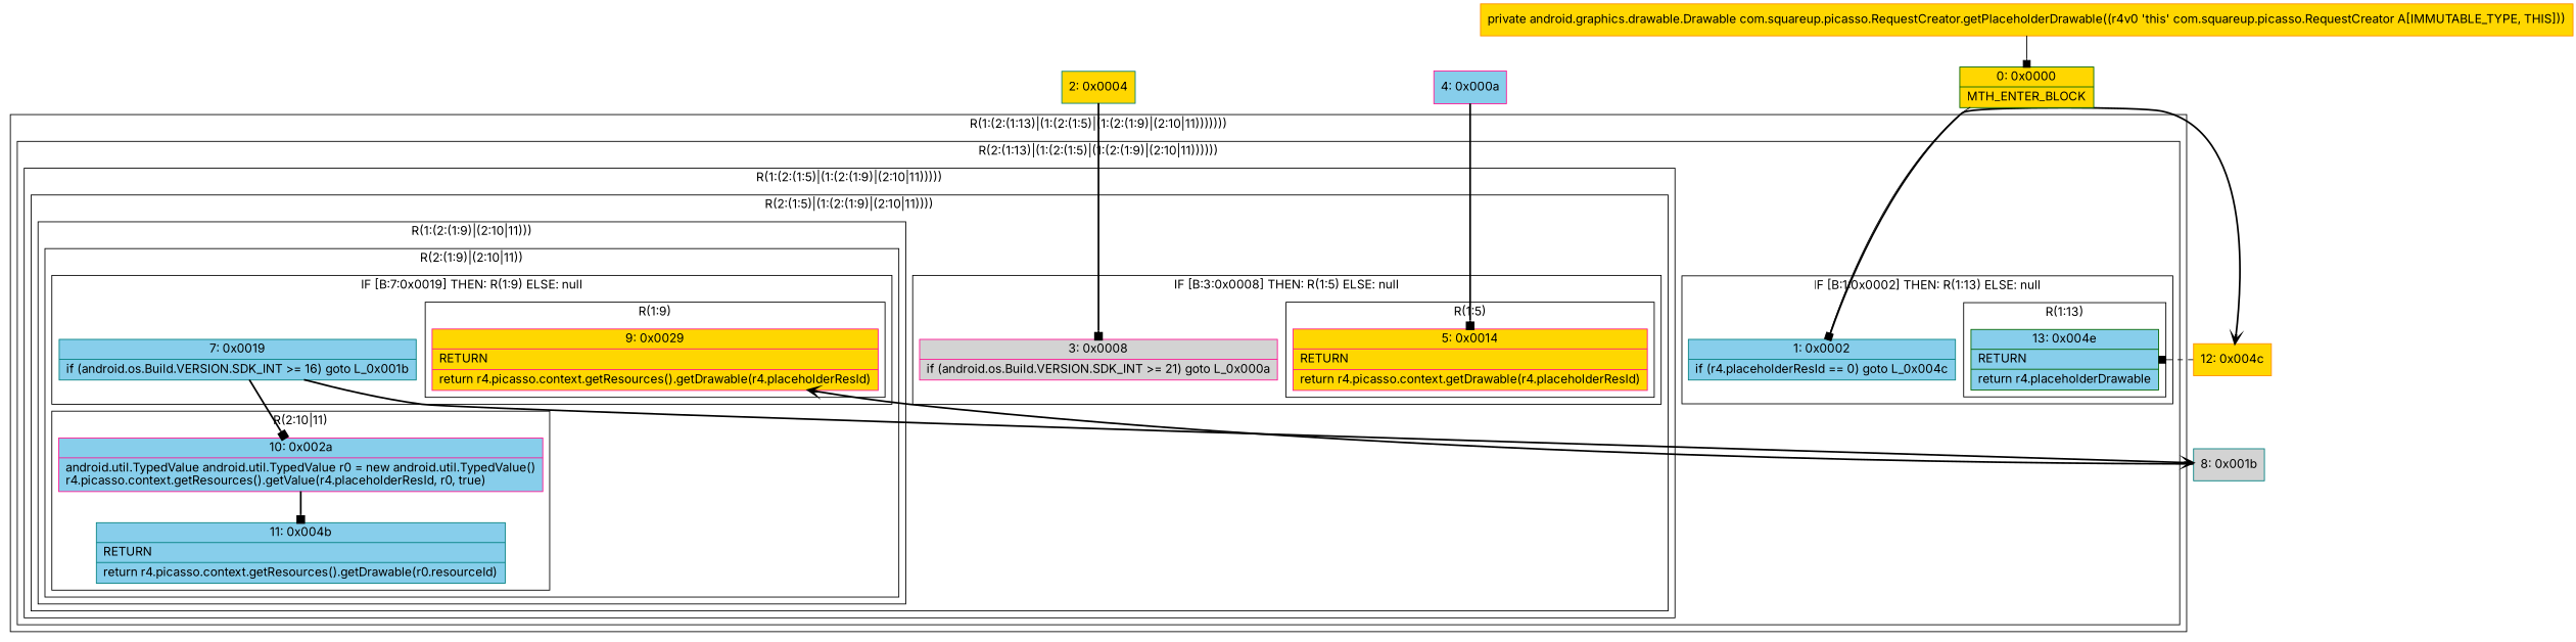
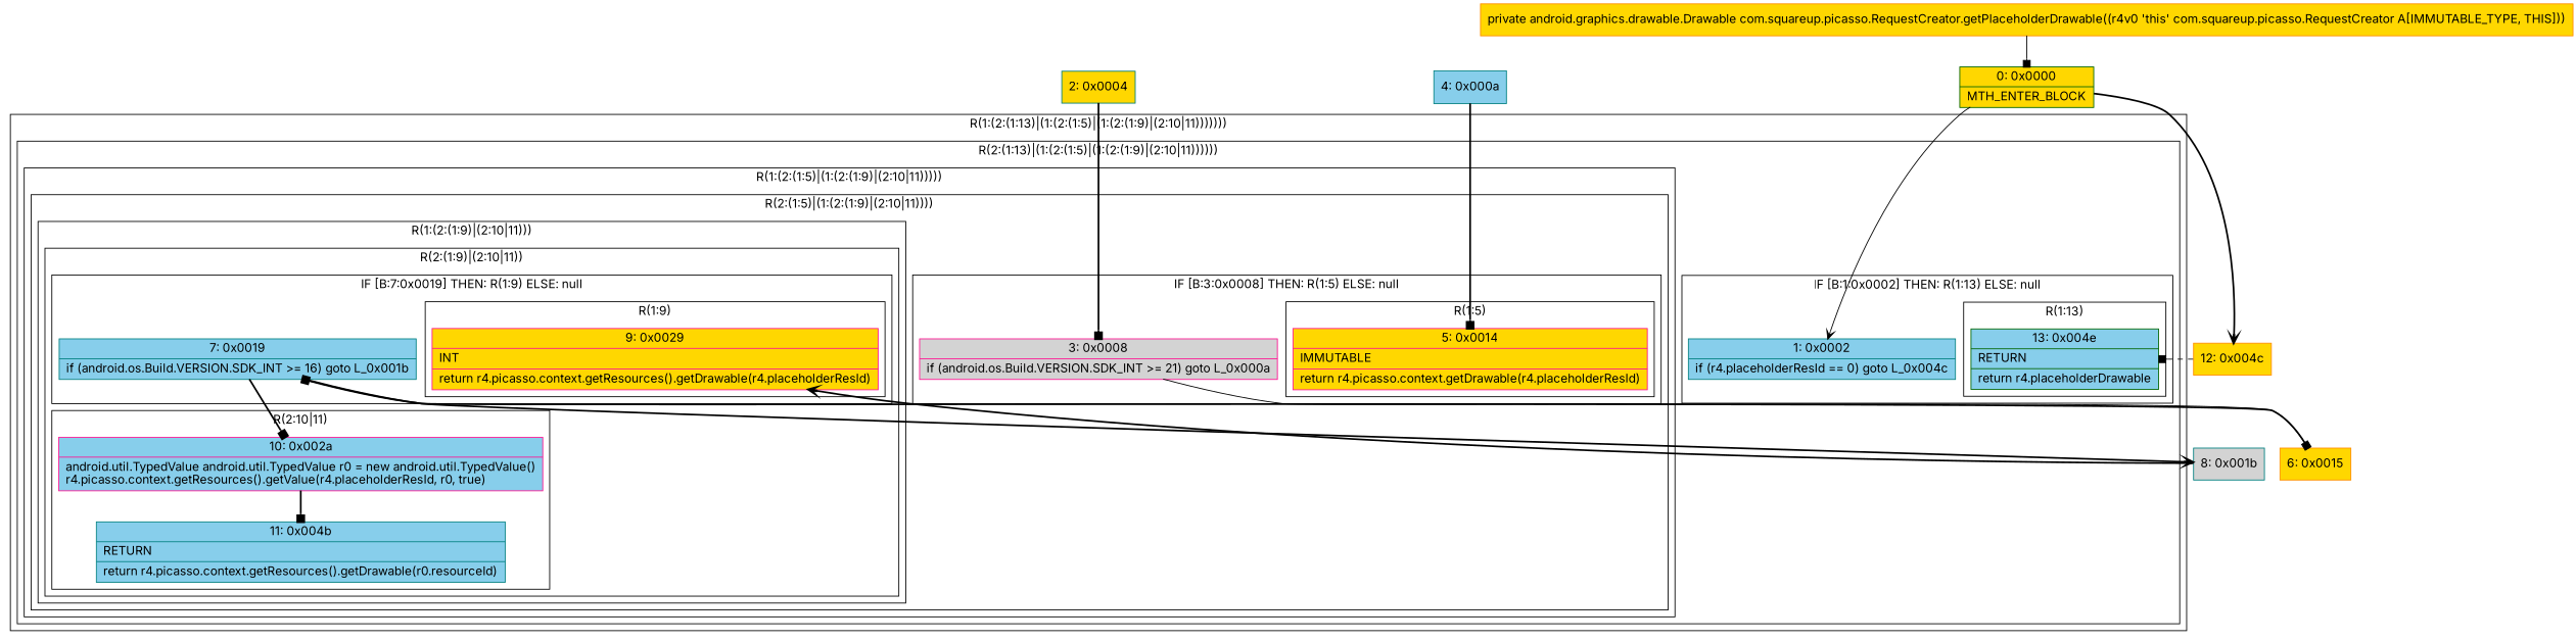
  digraph {
    fontname=Inter
    node [color=teal fillcolor=gold fontname=Inter shape=record style=filled]
    edge [arrowhead=box fontname=Inter style=bold]
    n1 [color=darkgreen fillcolor=skyblue label="{13\:\ 0x004e|RETURN\l|return r4.placeholderDrawable\l}"]
    n2 [fillcolor=skyblue label="{1\:\ 0x0002|if (r4.placeholderResId == 0) goto L_0x004c\l}"]
-   n3 [color=deeppink label="{5\:\ 0x0014|RETURN\l|return r4.picasso.context.getDrawable(r4.placeholderResId)\l}"]
+   n3 [color=deeppink label="{5\:\ 0x0014|IMMUTABLE\l|return r4.picasso.context.getDrawable(r4.placeholderResId)\l}"]
    n4 [color=deeppink fillcolor=lightgrey label="{3\:\ 0x0008|if (android.os.Build.VERSION.SDK_INT \>= 21) goto L_0x000a\l}"]
-   n5 [color=deeppink label="{9\:\ 0x0029|RETURN\l|return r4.picasso.context.getResources().getDrawable(r4.placeholderResId)\l}"]
+   n5 [color=deeppink label="{9\:\ 0x0029|INT\l|return r4.picasso.context.getResources().getDrawable(r4.placeholderResId)\l}"]
    n6 [fillcolor=skyblue label="{7\:\ 0x0019|if (android.os.Build.VERSION.SDK_INT \>= 16) goto L_0x001b\l}"]
    n7 [color=deeppink fillcolor=skyblue label="{10\:\ 0x002a|android.util.TypedValue android.util.TypedValue r0 = new android.util.TypedValue()\lr4.picasso.context.getResources().getValue(r4.placeholderResId, r0, true)\l}"]
    n8 [fillcolor=skyblue label="{11\:\ 0x004b|RETURN\l|return r4.picasso.context.getResources().getDrawable(r0.resourceId)\l}"]
    n9 [color=darkorange label="{12\:\ 0x004c}"]
+   n10 [color=darkorange label="{6\:\ 0x0015}"]
    n11 [fillcolor=lightgrey label="{8\:\ 0x001b}"]
    n12 [label="{2\:\ 0x0004}"]
-   n13 [color=deeppink fillcolor=skyblue label="{4\:\ 0x000a}"]
+   n13 [fillcolor=skyblue label="{4\:\ 0x000a}"]
    n14 [color=darkgreen label="{0\:\ 0x0000|MTH_ENTER_BLOCK\l}"]
    n15 [color=darkorange label="{private android.graphics.drawable.Drawable com.squareup.picasso.RequestCreator.getPlaceholderDrawable((r4v0 'this' com.squareup.picasso.RequestCreator A[IMMUTABLE_TYPE, THIS])) }"]
    subgraph cluster_1 {
      label="R(1:(2:(1:13)|(1:(2:(1:5)|(1:(2:(1:9)|(2:10|11)))))))"
      subgraph cluster_2 {
        label="R(2:(1:13)|(1:(2:(1:5)|(1:(2:(1:9)|(2:10|11))))))"
        subgraph cluster_3 {
          label="IF [B:1:0x0002] THEN: R(1:13) ELSE: null"
          n2
          subgraph cluster_4 {
            label="R(1:13)"
            n1
          }
        }
        subgraph cluster_5 {
          label="R(1:(2:(1:5)|(1:(2:(1:9)|(2:10|11)))))"
          subgraph cluster_6 {
            label="R(2:(1:5)|(1:(2:(1:9)|(2:10|11))))"
            subgraph cluster_7 {
              label="IF [B:3:0x0008] THEN: R(1:5) ELSE: null"
              n4
              subgraph cluster_8 {
                label="R(1:5)"
                n3
              }
            }
            subgraph cluster_9 {
              label="R(1:(2:(1:9)|(2:10|11)))"
              subgraph cluster_10 {
                label="R(2:(1:9)|(2:10|11))"
                subgraph cluster_11 {
                  label="IF [B:7:0x0019] THEN: R(1:9) ELSE: null"
                  n6
                  subgraph cluster_12 {
                    label="R(1:9)"
                    n5
                  }
                }
                subgraph cluster_13 {
                  label="R(2:10|11)"
                  n7
                  n8
                }
              }
            }
          }
        }
      }
    }
-   n2 -> n9 [arrowhead=vee]
+   n14 -> n9 [arrowhead=vee]
+   n4 -> n10 [style=solid]
    n6 -> n7
    n6 -> n11 [arrowhead=vee]
    n7 -> n8
    n9 -> n1 [style=dashed]
+   n10 -> n6
    n11 -> n5 [arrowhead=vee]
    n12 -> n4
    n13 -> n3
-   n14 -> n2 [style=solid]
+   n14 -> n2 [arrowhead=vee style=solid]
    n15 -> n14 [style=solid]
  }
